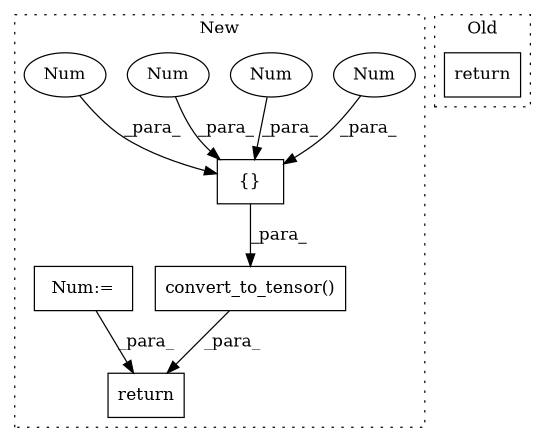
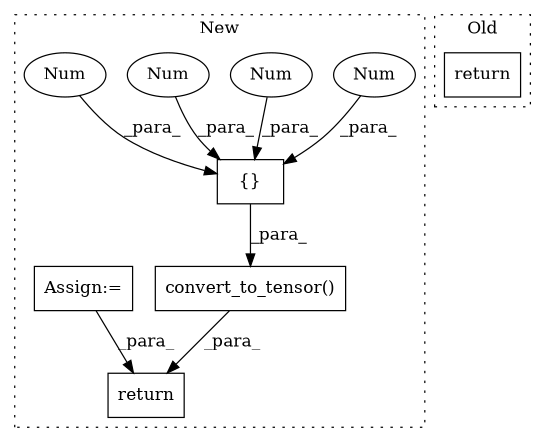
  digraph {
    node [a=76 l=3 shape=box]
    n1 [a=75 l="21,1" label="convert_to_tensor()" s="15367,15432"]
    n2 [a=93 l=7 label=return s=15537]
    n3 [a=59 l="1,0" label="{}" s="15389,15430"]
    n4 [label=Num s=15390 shape=ellipse]
    n5 [label=Num s=15417 shape=ellipse]
    n6 [label=Num s=15402 shape=ellipse]
    n7 [label=Num s=15407 shape=ellipse]
-   n8 [a=68 label="Num:=" s=15507]
+   n8 [a=68 label="Assign:=" s=15507]
    n9 [a=93 l=7 label=return s=14888]
    subgraph cluster_1 {
      label=New
      style=dotted
      n1
      n2
      n3
      n4
      n5
      n6
      n7
      n8
    }
    subgraph cluster_2 {
      label=Old
      style=dotted
      n9
    }
    n1 -> n2 [label=_para_]
    n3 -> n1 [label=_para_]
    n4 -> n3 [label=_para_]
    n5 -> n3 [label=_para_]
    n6 -> n3 [label=_para_]
    n7 -> n3 [label=_para_]
    n8 -> n2 [label=_para_]
  }
